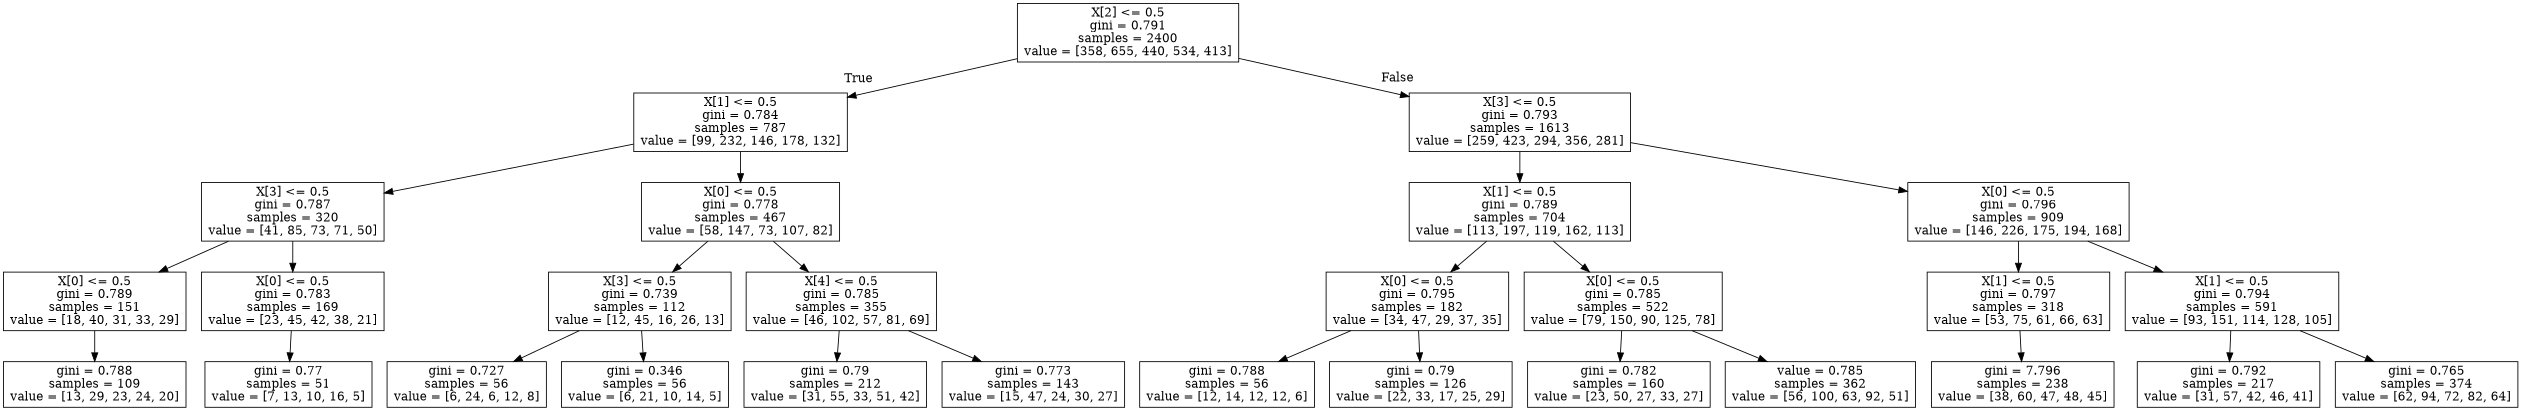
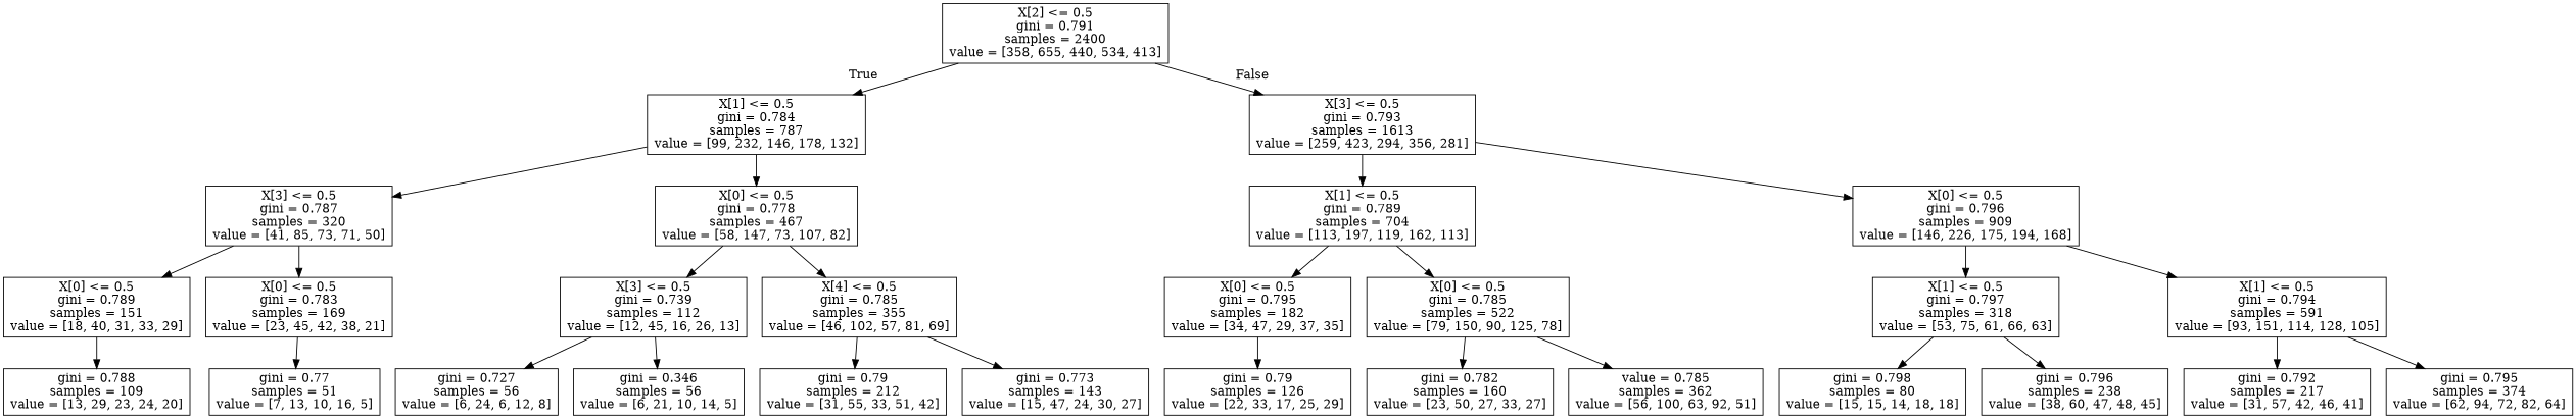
  digraph {
    node [shape=box]
    n1 [label="X[2] <= 0.5\ngini = 0.791\nsamples = 2400\nvalue = [358, 655, 440, 534, 413]"]
    n2 [label="X[1] <= 0.5\ngini = 0.784\nsamples = 787\nvalue = [99, 232, 146, 178, 132]"]
    n3 [label="X[3] <= 0.5\ngini = 0.793\nsamples = 1613\nvalue = [259, 423, 294, 356, 281]"]
    n4 [label="X[3] <= 0.5\ngini = 0.787\nsamples = 320\nvalue = [41, 85, 73, 71, 50]"]
    n5 [label="X[0] <= 0.5\ngini = 0.778\nsamples = 467\nvalue = [58, 147, 73, 107, 82]"]
    n6 [label="X[1] <= 0.5\ngini = 0.789\nsamples = 704\nvalue = [113, 197, 119, 162, 113]"]
    n7 [label="X[0] <= 0.5\ngini = 0.796\nsamples = 909\nvalue = [146, 226, 175, 194, 168]"]
    n8 [label="X[0] <= 0.5\ngini = 0.789\nsamples = 151\nvalue = [18, 40, 31, 33, 29]"]
    n9 [label="X[0] <= 0.5\ngini = 0.783\nsamples = 169\nvalue = [23, 45, 42, 38, 21]"]
    n10 [label="X[3] <= 0.5\ngini = 0.739\nsamples = 112\nvalue = [12, 45, 16, 26, 13]"]
    n11 [label="X[4] <= 0.5\ngini = 0.785\nsamples = 355\nvalue = [46, 102, 57, 81, 69]"]
    n12 [label="gini = 0.788\nsamples = 109\nvalue = [13, 29, 23, 24, 20]"]
    n13 [label="gini = 0.77\nsamples = 51\nvalue = [7, 13, 10, 16, 5]"]
    n14 [label="gini = 0.727\nsamples = 56\nvalue = [6, 24, 6, 12, 8]"]
    n15 [label="gini = 0.346\nsamples = 56\nvalue = [6, 21, 10, 14, 5]"]
    n16 [label="gini = 0.79\nsamples = 212\nvalue = [31, 55, 33, 51, 42]"]
    n17 [label="gini = 0.773\nsamples = 143\nvalue = [15, 47, 24, 30, 27]"]
    n18 [label="X[0] <= 0.5\ngini = 0.795\nsamples = 182\nvalue = [34, 47, 29, 37, 35]"]
    n19 [label="X[0] <= 0.5\ngini = 0.785\nsamples = 522\nvalue = [79, 150, 90, 125, 78]"]
    n20 [label="X[1] <= 0.5\ngini = 0.797\nsamples = 318\nvalue = [53, 75, 61, 66, 63]"]
    n21 [label="X[1] <= 0.5\ngini = 0.794\nsamples = 591\nvalue = [93, 151, 114, 128, 105]"]
-   n22 [label="gini = 0.788\nsamples = 56\nvalue = [12, 14, 12, 12, 6]"]
    n23 [label="gini = 0.79\nsamples = 126\nvalue = [22, 33, 17, 25, 29]"]
    n24 [label="gini = 0.782\nsamples = 160\nvalue = [23, 50, 27, 33, 27]"]
    n25 [label="value = 0.785\nsamples = 362\nvalue = [56, 100, 63, 92, 51]"]
-   n27 [label="gini = 7.796\nsamples = 238\nvalue = [38, 60, 47, 48, 45]"]
+   n26 [label="gini = 0.798\nsamples = 80\nvalue = [15, 15, 14, 18, 18]"]
+   n27 [label="gini = 0.796\nsamples = 238\nvalue = [38, 60, 47, 48, 45]"]
    n28 [label="gini = 0.792\nsamples = 217\nvalue = [31, 57, 42, 46, 41]"]
-   n29 [label="gini = 0.765\nsamples = 374\nvalue = [62, 94, 72, 82, 64]"]
+   n29 [label="gini = 0.795\nsamples = 374\nvalue = [62, 94, 72, 82, 64]"]
    n1 -> n2 [headlabel=True labelangle=45 labeldistance=2.5]
    n1 -> n3 [headlabel=False labelangle=-45 labeldistance=2.5]
    n2 -> n4
    n2 -> n5
    n3 -> n6
    n3 -> n7
    n4 -> n8
    n4 -> n9
    n5 -> n10
    n5 -> n11
    n6 -> n18
    n6 -> n19
    n7 -> n20
    n7 -> n21
    n8 -> n12
    n9 -> n13
    n10 -> n14
    n10 -> n15
    n11 -> n16
    n11 -> n17
-   n18 -> n22
    n18 -> n23
    n19 -> n24
    n19 -> n25
+   n20 -> n26
    n20 -> n27
    n21 -> n28
    n21 -> n29
  }
